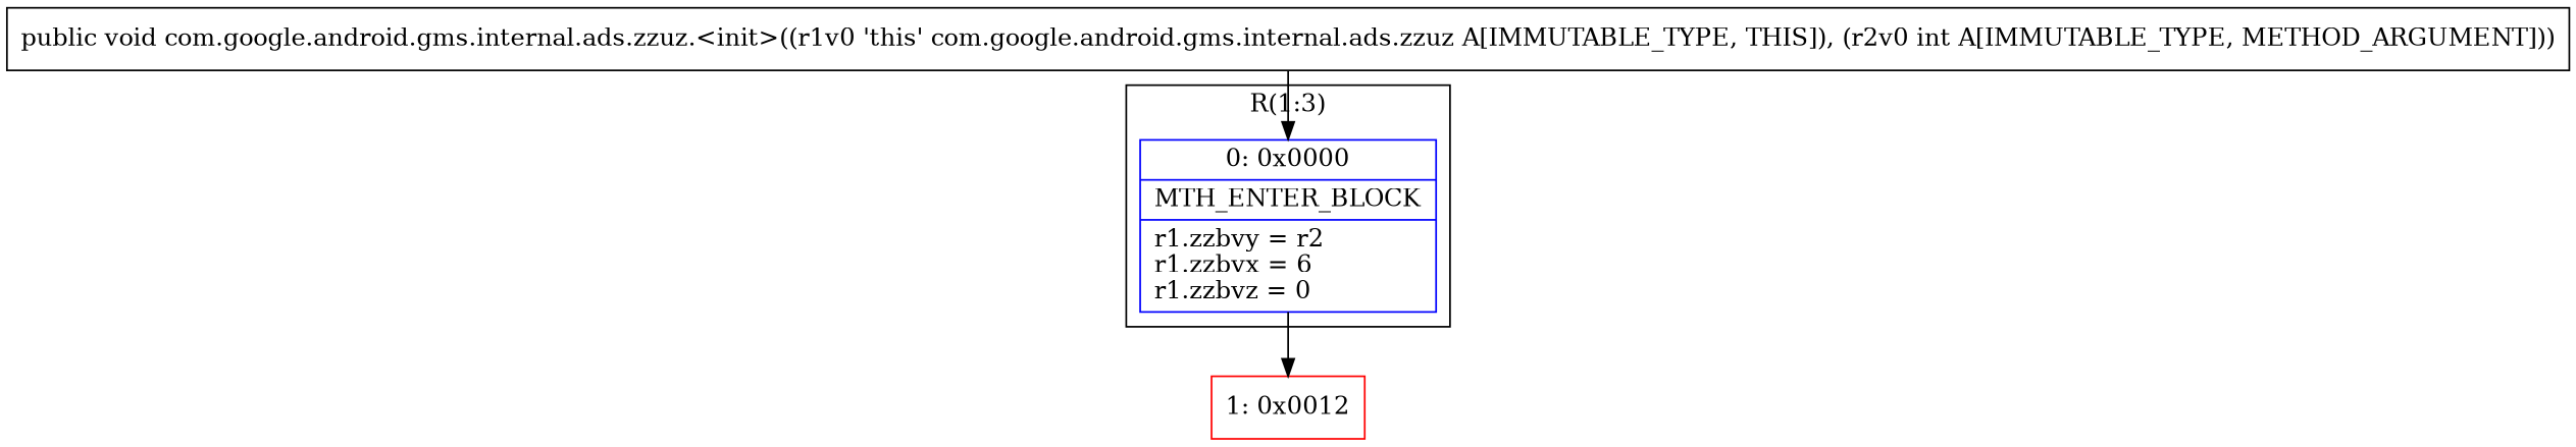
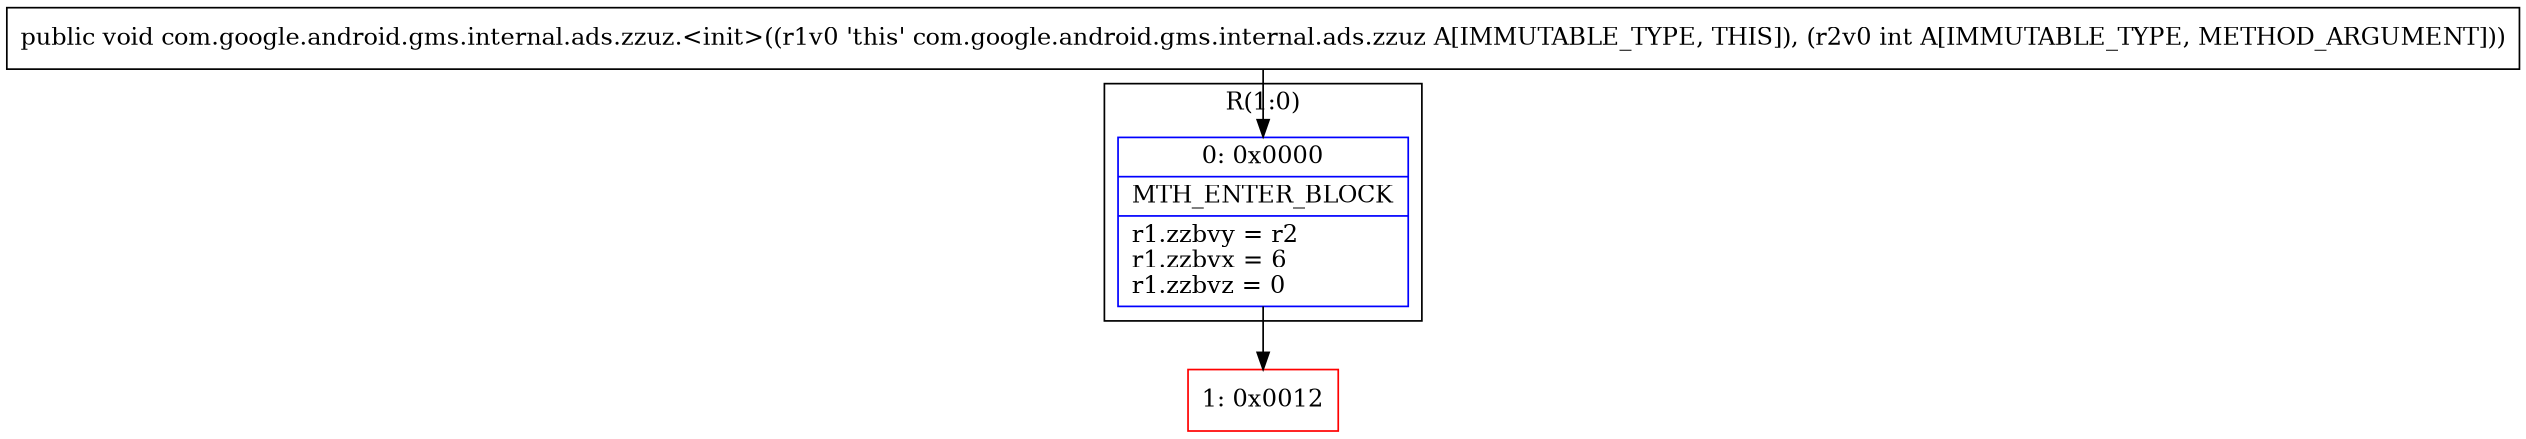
  digraph {
    node [shape=record]
    n1 [color=blue label="{0\:\ 0x0000|MTH_ENTER_BLOCK\l|r1.zzbvy = r2\lr1.zzbvx = 6\lr1.zzbvz = 0\l}"]
    n2 [color=red label="{1\:\ 0x0012}"]
    n3 [label="{public void com.google.android.gms.internal.ads.zzuz.\<init\>((r1v0 'this' com.google.android.gms.internal.ads.zzuz A[IMMUTABLE_TYPE, THIS]), (r2v0 int A[IMMUTABLE_TYPE, METHOD_ARGUMENT])) }"]
    subgraph cluster_1 {
-     label="R(1:3)"
+     label="R(1:0)"
      n1
    }
    n1 -> n2
    n3 -> n1
  }
